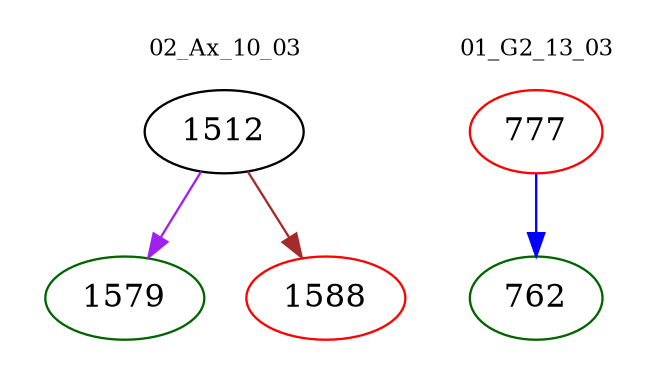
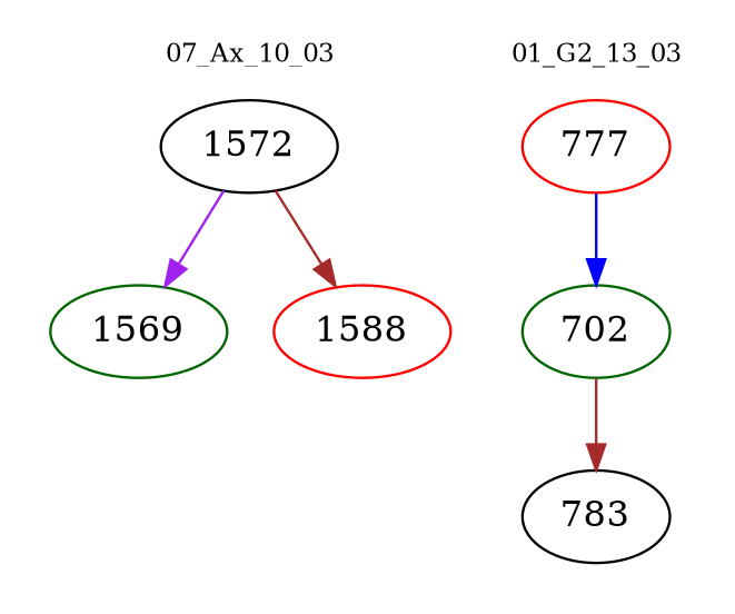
  digraph {
    node [color=darkgreen]
    edge [color=brown]
-   n1 [label=1579]
-   n2 [color=black label=1512]
+   n1 [label=1569]
+   n2 [color=black label=1572]
    n3 [color=red label=1588]
    n4 [color=red label=777]
-   n5 [label=762]
+   n5 [label=702]
+   n6 [color=black label=783]
    subgraph cluster_1 {
      color=white
      fontsize=10
-     label="02_Ax_10_03"
+     label="07_Ax_10_03"
      n1
      n2
      n3
    }
    subgraph cluster_2 {
      color=white
      fontsize=10
      label="01_G2_13_03"
      n4
      n5
+     n6
    }
    n2 -> n1 [color=purple]
    n2 -> n3
    n4 -> n5 [color=blue]
+   n5 -> n6
  }
